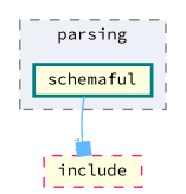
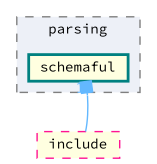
  digraph {
    compound=true
    fontname="Source Code Pro"
    node [fillcolor=lightyellow fontname="Source Code Pro" fontsize=10 shape=box]
    n1 [color=teal height=0.2 label=schemaful style="filled,bold" width=0.4]
    n2 [color=deeppink height=0.2 label=include style="filled,dashed" width=0.4]
    subgraph cluster_1 {
      bgcolor="#edf0f7"
      fontsize=10
      label=parsing
      pencolor=grey50
      style="filled,dashed"
      n1
    }
-   n1 -> n2 [color=steelblue1 fontcolor=steelblue1 fontname="Source Code Pro" fontsize=10 headlabel=1 labeldistance=1.5 labelfontname=Helvetica labelfontsize=10 arrowhead=box]
+   n2 -> n1 [color=steelblue1 fontcolor=steelblue1 fontname="Source Code Pro" fontsize=10 headlabel=1 labeldistance=1.5 labelfontname=Helvetica labelfontsize=10 arrowhead=box]
  }
